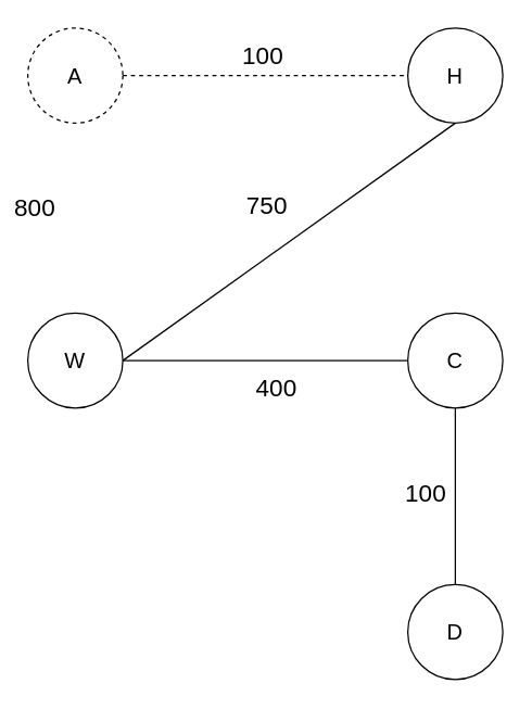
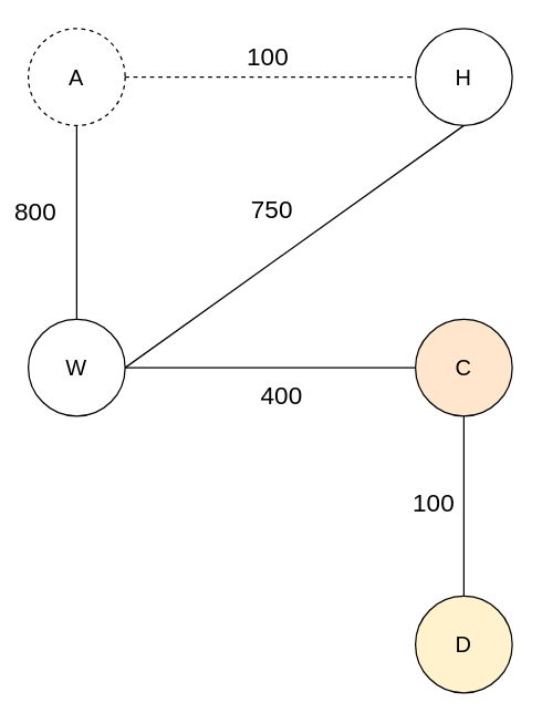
  <mxCell id="0" />
  <mxCell id="1" parent="0" />
  <mxCell id="2" value="&lt;font size=&quot;3&quot;&gt;A&lt;/font&gt;" style="ellipse;whiteSpace=wrap;html=1;aspect=fixed;dashed=1;" vertex="1" parent="1"><mxGeometry x="20" y="20" width="70" height="70" as="geometry" /></mxCell>
  <mxCell id="3" value="&lt;font size=&quot;3&quot;&gt;H&lt;/font&gt;" style="ellipse;whiteSpace=wrap;html=1;aspect=fixed;" vertex="1" parent="1"><mxGeometry x="300" y="20" width="70" height="70" as="geometry" /></mxCell>
  <mxCell id="4" value="&lt;font size=&quot;3&quot;&gt;W&lt;/font&gt;" style="ellipse;whiteSpace=wrap;html=1;aspect=fixed;" vertex="1" parent="1"><mxGeometry x="20" y="230" width="70" height="70" as="geometry" /></mxCell>
- <mxCell id="5" value="&lt;font size=&quot;3&quot;&gt;C&lt;/font&gt;" style="ellipse;whiteSpace=wrap;html=1;aspect=fixed;" vertex="1" parent="1"><mxGeometry x="300" y="230" width="70" height="70" as="geometry" /></mxCell>
- <mxCell id="6" value="&lt;font size=&quot;3&quot;&gt;D&lt;/font&gt;" style="ellipse;whiteSpace=wrap;html=1;aspect=fixed;" vertex="1" parent="1"><mxGeometry x="300" y="430" width="70" height="70" as="geometry" /></mxCell>
+ <mxCell id="5" value="&lt;font size=&quot;3&quot;&gt;C&lt;/font&gt;" style="ellipse;whiteSpace=wrap;html=1;aspect=fixed;fillColor=#ffe6cc;" vertex="1" parent="1"><mxGeometry x="300" y="230" width="70" height="70" as="geometry" /></mxCell>
+ <mxCell id="6" value="&lt;font size=&quot;3&quot;&gt;D&lt;/font&gt;" style="ellipse;whiteSpace=wrap;html=1;aspect=fixed;fillColor=#fff2cc;" vertex="1" parent="1"><mxGeometry x="300" y="430" width="70" height="70" as="geometry" /></mxCell>
  <mxCell id="7" value="" style="endArrow=none;html=1;rounded=0;entryX=0;entryY=0.5;entryDx=0;entryDy=0;exitX=1;exitY=0.5;exitDx=0;exitDy=0;dashed=1;" edge="1" parent="1" source="2" target="3"><mxGeometry width="50" height="50" relative="1" as="geometry"><mxPoint x="70" y="140" as="sourcePoint" /><mxPoint x="120" y="130" as="targetPoint" /></mxGeometry></mxCell>
  <mxCell id="8" value="&lt;font style=&quot;font-size: 18px;&quot;&gt;100&lt;/font&gt;" style="edgeLabel;html=1;align=center;verticalAlign=middle;resizable=0;points=[];" vertex="1" connectable="0" parent="7"><mxGeometry x="-0.024" y="1" relative="1" as="geometry"><mxPoint y="-14" as="offset" /></mxGeometry></mxCell>
  <mxCell id="9" value="" style="endArrow=none;html=1;rounded=0;entryX=0.5;entryY=1;entryDx=0;entryDy=0;exitX=1;exitY=0.5;exitDx=0;exitDy=0;" edge="1" parent="1" source="4" target="3"><mxGeometry width="50" height="50" relative="1" as="geometry"><mxPoint x="100" y="180" as="sourcePoint" /><mxPoint x="310" y="180" as="targetPoint" /></mxGeometry></mxCell>
+ <mxCell id="10" value="" style="endArrow=none;html=1;rounded=0;entryX=0.5;entryY=0;entryDx=0;entryDy=0;exitX=0.5;exitY=1;exitDx=0;exitDy=0;" edge="1" parent="1" source="2" target="4"><mxGeometry width="50" height="50" relative="1" as="geometry"><mxPoint x="110" y="75" as="sourcePoint" /><mxPoint x="320" y="75" as="targetPoint" /></mxGeometry></mxCell>
  <mxCell id="11" value="" style="endArrow=none;html=1;rounded=0;entryX=0;entryY=0.5;entryDx=0;entryDy=0;exitX=1;exitY=0.5;exitDx=0;exitDy=0;" edge="1" parent="1" source="4" target="5"><mxGeometry width="50" height="50" relative="1" as="geometry"><mxPoint x="120" y="85" as="sourcePoint" /><mxPoint x="330" y="85" as="targetPoint" /></mxGeometry></mxCell>
  <mxCell id="12" value="" style="endArrow=none;html=1;rounded=0;entryX=0.5;entryY=0;entryDx=0;entryDy=0;exitX=0.5;exitY=1;exitDx=0;exitDy=0;" edge="1" parent="1" source="5" target="6"><mxGeometry width="50" height="50" relative="1" as="geometry"><mxPoint x="130" y="95" as="sourcePoint" /><mxPoint x="340" y="95" as="targetPoint" /></mxGeometry></mxCell>
  <mxCell id="13" value="&lt;font style=&quot;font-size: 18px;&quot;&gt;800&lt;/font&gt;" style="edgeLabel;html=1;align=center;verticalAlign=middle;resizable=0;points=[];" vertex="1" connectable="0" parent="1"><mxGeometry x="203" y="50" as="geometry"><mxPoint x="-179" y="102" as="offset" /></mxGeometry></mxCell>
  <mxCell id="14" value="&lt;font style=&quot;font-size: 18px;&quot;&gt;750&lt;/font&gt;" style="edgeLabel;html=1;align=center;verticalAlign=middle;resizable=0;points=[];" vertex="1" connectable="0" parent="1"><mxGeometry x="203" y="40" as="geometry"><mxPoint x="-8" y="110" as="offset" /></mxGeometry></mxCell>
  <mxCell id="15" value="&lt;font style=&quot;font-size: 18px;&quot;&gt;400&lt;/font&gt;" style="edgeLabel;html=1;align=center;verticalAlign=middle;resizable=0;points=[];" vertex="1" connectable="0" parent="1"><mxGeometry x="210" y="55" as="geometry"><mxPoint x="-8" y="230" as="offset" /></mxGeometry></mxCell>
  <mxCell id="16" value="&lt;font style=&quot;font-size: 18px;&quot;&gt;100&lt;/font&gt;" style="edgeLabel;html=1;align=center;verticalAlign=middle;resizable=0;points=[];" vertex="1" connectable="0" parent="1"><mxGeometry x="233" y="80" as="geometry"><mxPoint x="79" y="282" as="offset" /></mxGeometry></mxCell>
